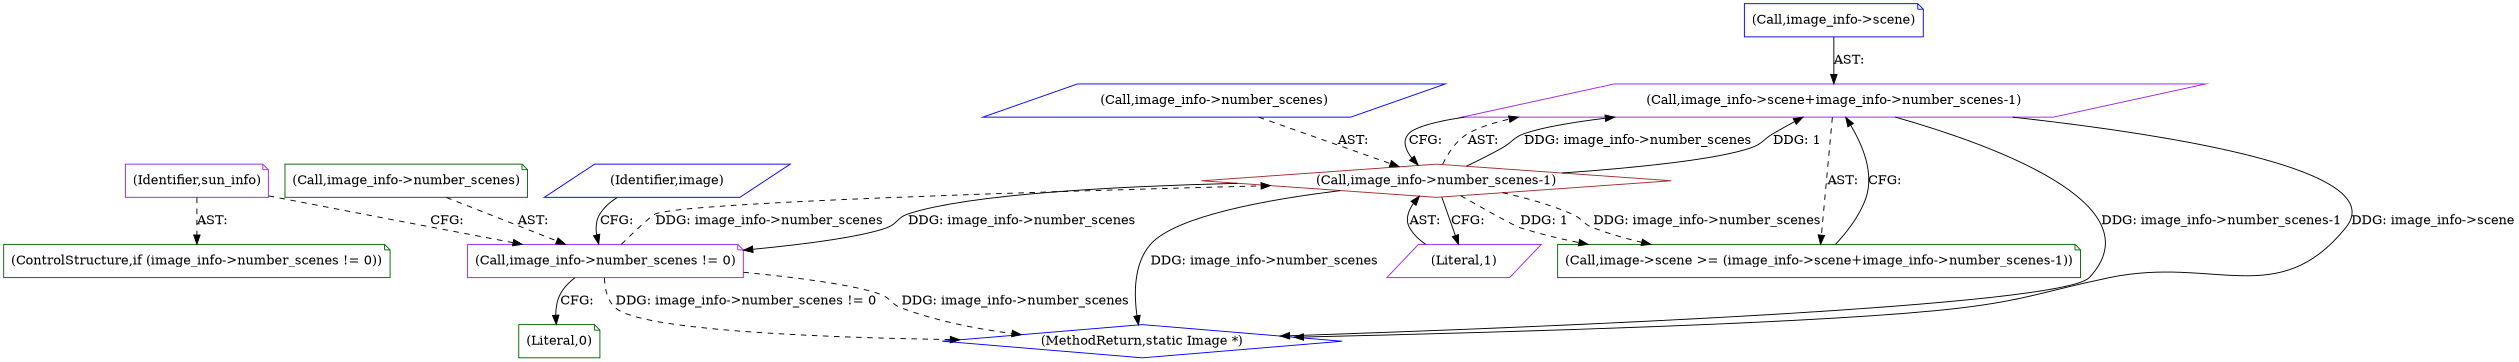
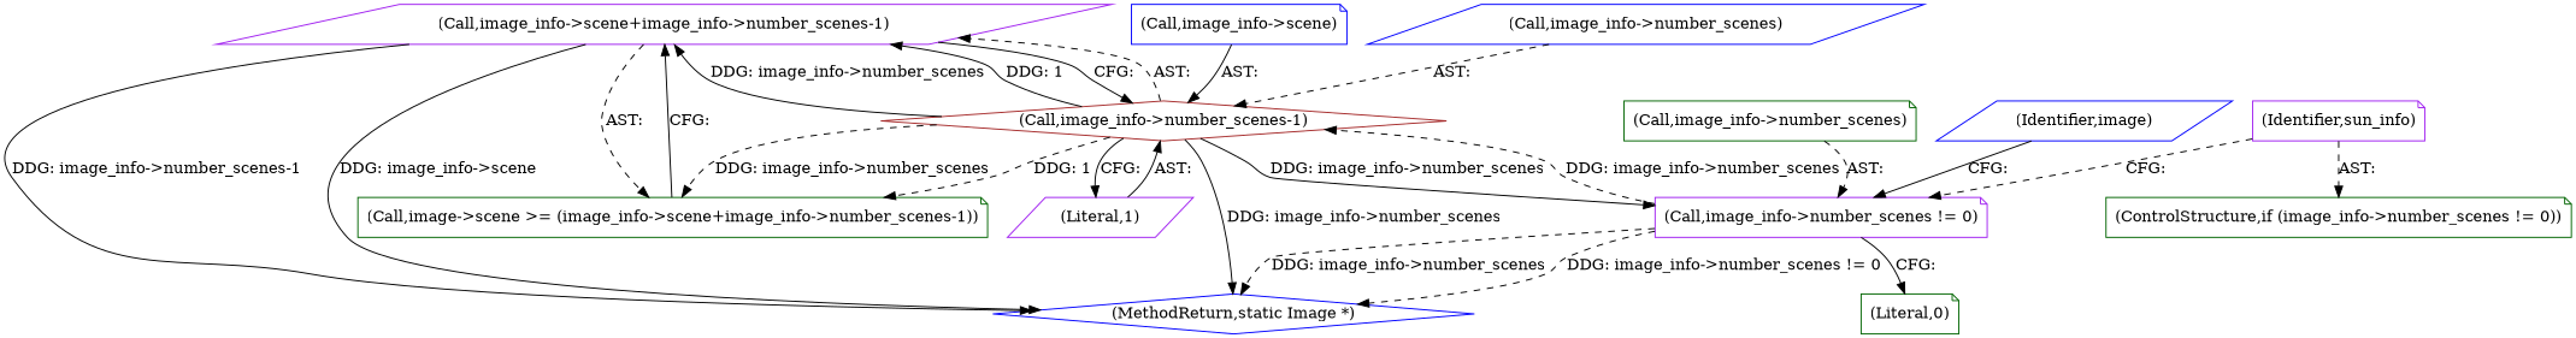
  digraph {
    node [color=purple shape=note]
    edge [style=solid]
    n1 [label="(Call,image_info->scene+image_info->number_scenes-1)" shape=parallelogram]
    n2 [color=brown label="(Call,image_info->number_scenes-1)" shape=diamond]
    n3 [color=blue label="(MethodReturn,static Image *)" shape=diamond]
    n4 [color=darkgreen label="(Call,image->scene >= (image_info->scene+image_info->number_scenes-1))"]
    n5 [label="(Call,image_info->number_scenes != 0)"]
    n6 [label="(Literal,1)" shape=parallelogram]
    n7 [color=darkgreen label="(Literal,0)"]
    n8 [color=darkgreen label="(ControlStructure,if (image_info->number_scenes != 0))"]
    n9 [color=darkgreen label="(Call,image_info->number_scenes)"]
    n10 [color=blue label="(Call,image_info->scene)"]
    n11 [color=blue label="(Call,image_info->number_scenes)" shape=parallelogram]
    n12 [color=blue label="(Identifier,image)" shape=parallelogram]
    n13 [label="(Identifier,sun_info)"]
    n1 -> n2 [label="CFG: "]
    n1 -> n3 [label="DDG: image_info->number_scenes-1"]
    n1 -> n3 [label="DDG: image_info->scene"]
    n1 -> n4 [label="AST: " style=dashed]
    n2 -> n1 [label="AST: " style=dashed]
    n2 -> n1 [label="DDG: image_info->number_scenes"]
    n2 -> n1 [label="DDG: 1"]
    n2 -> n3 [label="DDG: image_info->number_scenes"]
    n2 -> n4 [label="DDG: image_info->number_scenes" style=dashed]
    n2 -> n4 [label="DDG: 1" style=dashed]
    n2 -> n5 [label="DDG: image_info->number_scenes"]
    n2 -> n6 [label="CFG: "]
    n4 -> n1 [label="CFG: "]
    n5 -> n2 [label="DDG: image_info->number_scenes" style=dashed]
    n5 -> n3 [label="DDG: image_info->number_scenes" style=dashed]
    n5 -> n3 [label="DDG: image_info->number_scenes != 0" style=dashed]
    n5 -> n7 [label="CFG: "]
    n6 -> n2 [label="AST: "]
    n9 -> n5 [label="AST: " style=dashed]
-   n10 -> n1 [label="AST: "]
+   n10 -> n2 [label="AST: "]
    n11 -> n2 [label="AST: " style=dashed]
    n12 -> n5 [label="CFG: "]
    n13 -> n5 [label="CFG: " style=dashed]
    n13 -> n8 [label="AST: " style=dashed]
  }
